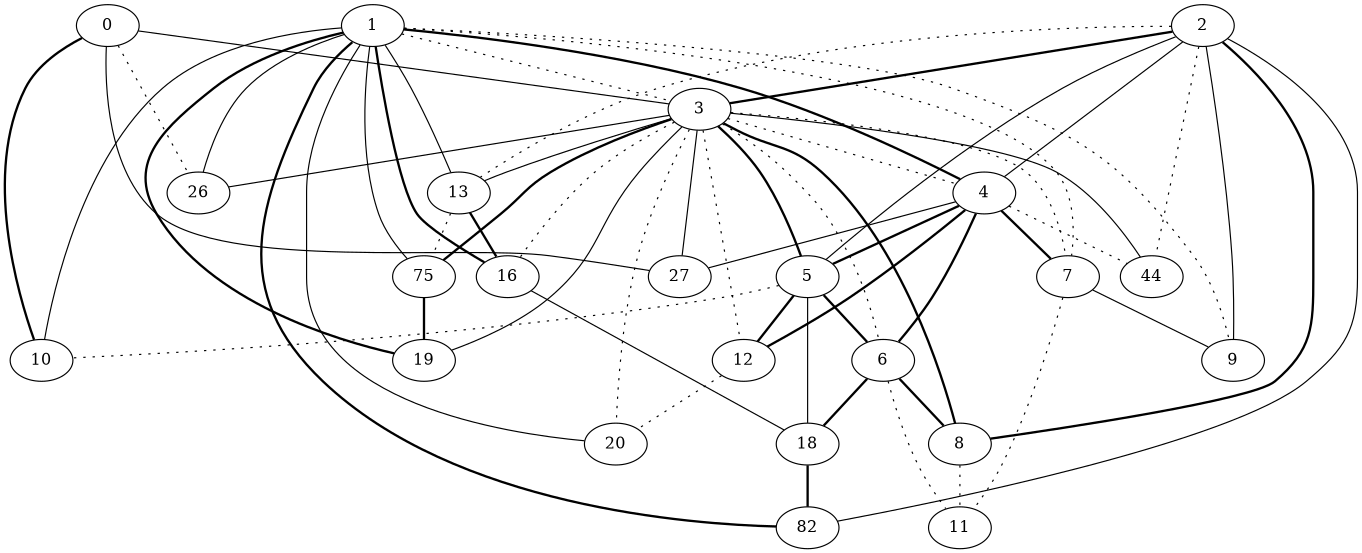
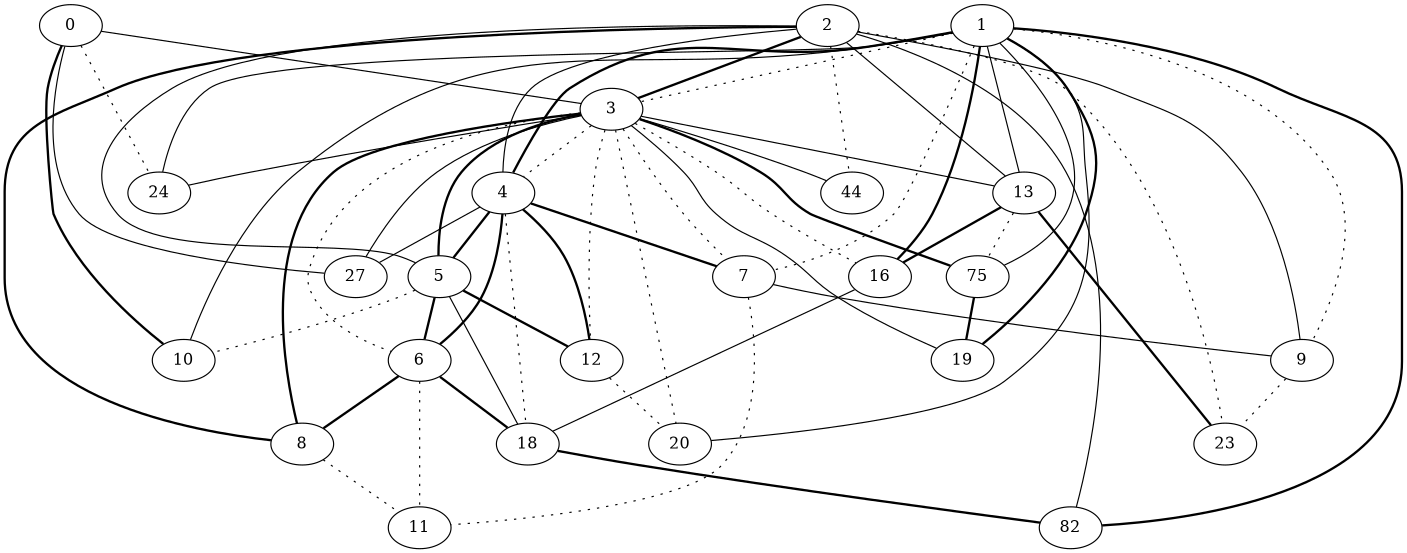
  strict graph {
    edge [is_available=True prob=1.0 style=bold]
    0
    3
    10
    n4 [label=27]
-   24 [label=26]
+   24
    4
    7
    13
    n9 [label=75]
    16
    19
    20
    5
    8
    n15 [label=44]
    6
    12
    1
    9
    n20 [label=82]
    11
+   23
    18
    2
    0 -- 3 [style=solid]
    0 -- 10
    0 -- n4 [prob=0.553683192008 style=solid]
    0 -- 24 [prob=0.321408506106 style=dotted]
    3 -- n4 [prob=0.546192615052 style=solid]
    3 -- 24 [prob=0.281411619925 style=solid]
    3 -- 4 [style=dotted]
    3 -- 7 [prob=0.488398702419 style=dotted]
    3 -- 13 [prob=0.143307776519 style=solid]
    3 -- n9
    3 -- 16 [style=dotted]
    3 -- 19 [prob=0.913946594621 style=solid]
    3 -- 20 [prob=0.526483910532 style=dotted]
    3 -- 5 [prob=0.147379710075]
    3 -- 8 [prob=0.525589927763]
    3 -- n15 [style=solid]
    3 -- 6 [style=dotted]
    3 -- 12 [prob=0.842369611305 style=dotted]
    4 -- n4 [style=solid]
    4 -- 7 [prob=0.458640445885]
    4 -- 5
-   4 -- n15 [style=dotted]
+   4 -- 18 [style=dotted]
    4 -- 6 [prob=0.962102463062]
    4 -- 12 [prob=0.748053403326]
    7 -- 9 [style=solid]
    7 -- 11 [prob=0.599070797076 style=dotted]
    13 -- n9 [style=dotted]
    13 -- 16 [prob=0.0422040205536]
+   13 -- 23
    n9 -- 19
    16 -- 18 [prob=0.804028768416 style=solid]
    5 -- 10 [prob=0.61857381583 style=dotted]
    5 -- 6
    5 -- 12 [prob=0.098003726636]
    5 -- 18 [prob=0.254570601901 style=solid]
    8 -- 11 [style=dotted]
    6 -- 8 [prob=0.823466181152]
    6 -- 11 [prob=0.754715767945 style=dotted]
    6 -- 18
    12 -- 20 [prob=0.159359126255 style=dotted]
    1 -- 3 [prob=0.730265760473 style=dotted]
    1 -- 10 [prob=0.970264248325 style=solid]
    1 -- 24 [prob=0.907376211724 style=solid]
    1 -- 4 [prob=0.143079411104]
    1 -- 7 [prob=0.781844930864 style=dotted]
    1 -- 13 [prob=0.291822857717 style=solid]
    1 -- n9 [prob=0.405176054247 style=solid]
    1 -- 16 [prob=0.292897854131]
    1 -- 19 [prob=0.651454529947]
    1 -- 20 [prob=0.683444945746 style=solid]
    1 -- 9 [prob=0.614514904891 style=dotted]
    1 -- n20 [prob=0.986670882964]
+   9 -- 23 [style=dotted]
    18 -- n20 [prob=0.724972075373]
    2 -- 3 [prob=0.48009676946]
    2 -- 4 [style=solid]
-   2 -- 13 [prob=0.0284775029683 style=dotted]
+   2 -- 13 [prob=0.0284775029683 style=solid]
    2 -- 5 [prob=0.621892026424 style=solid]
    2 -- 8
    2 -- n15 [prob=0.733783569152 style=dotted]
    2 -- 9 [style=solid]
    2 -- n20 [prob=0.851554771844 style=solid]
+   2 -- 23 [prob=0.441580868257 style=dotted]
  }
